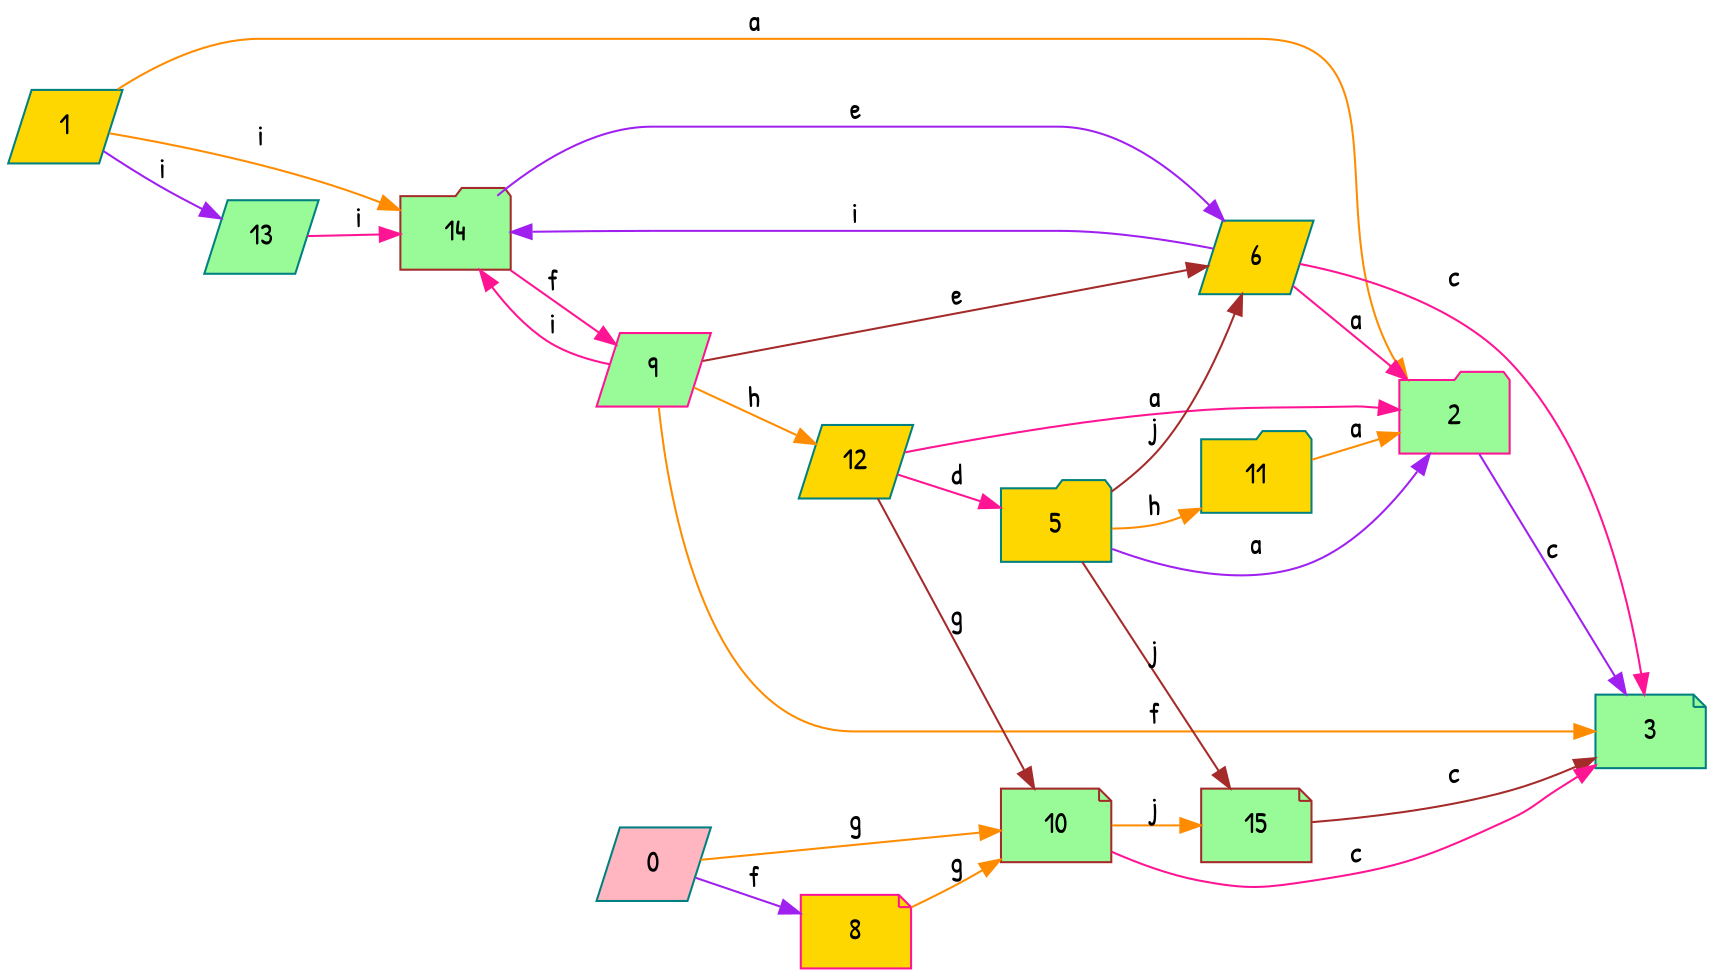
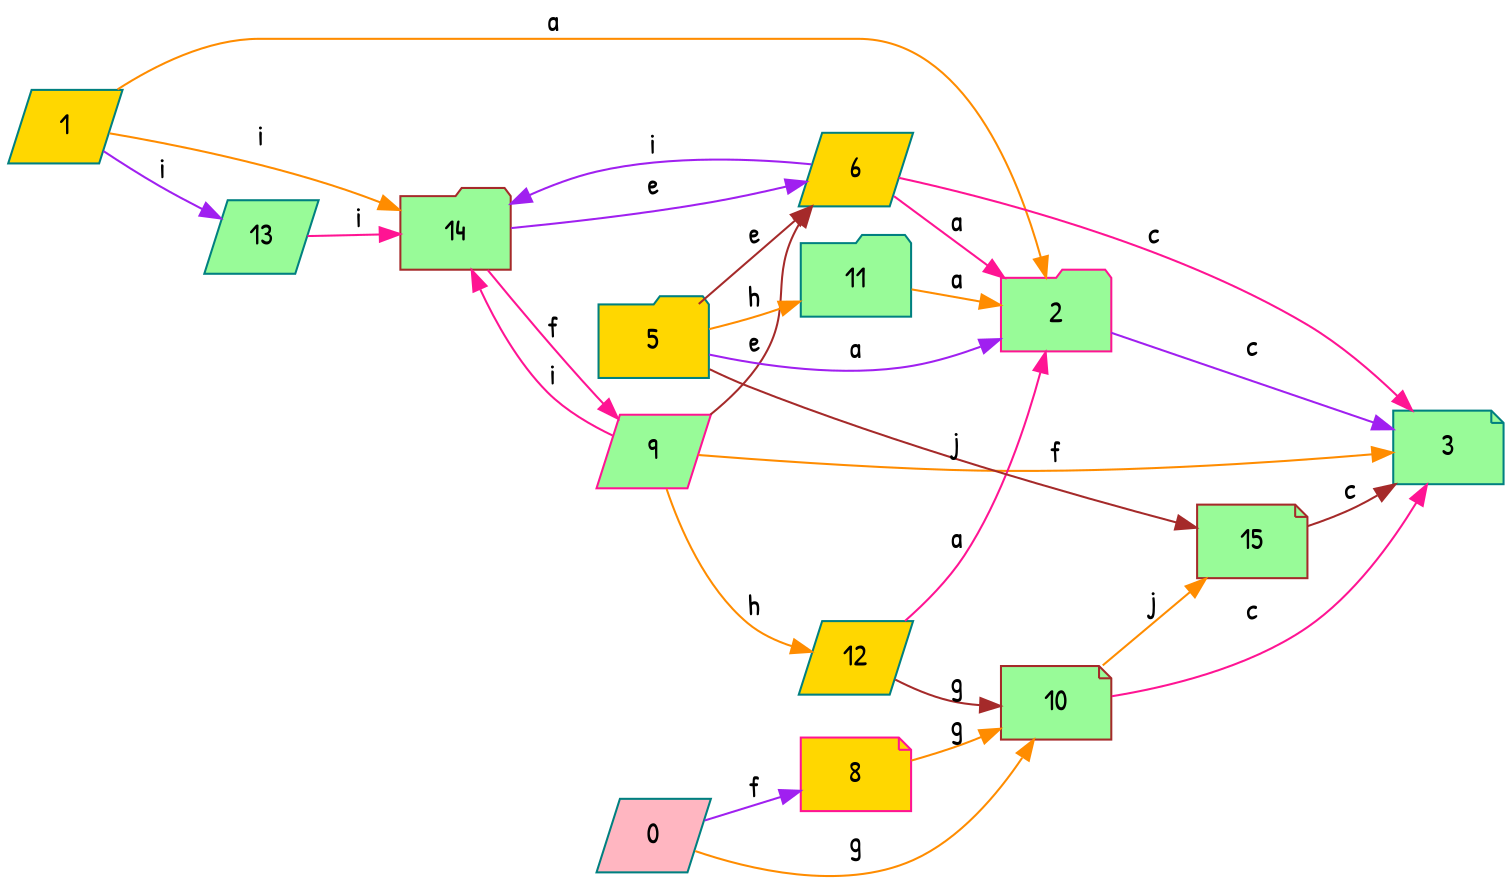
  strict digraph {
    fontname="Patrick Hand"
    rankdir=LR
    node [color=teal fillcolor=palegreen fontname="Patrick Hand" shape=parallelogram style=filled]
    edge [color=darkorange fontname="Patrick Hand"]
    1 [fillcolor=gold]
    2 [color=deeppink shape=folder]
    13
    14 [color=brown shape=folder]
    3 [shape=note]
    9 [color=deeppink]
    6 [fillcolor=gold]
    12 [fillcolor=gold]
    5 [fillcolor=gold shape=folder]
-   11 [fillcolor=gold shape=folder]
+   11 [shape=folder]
    15 [color=brown shape=note]
    8 [color=deeppink fillcolor=gold shape=note]
    10 [color=brown shape=note]
    0 [fillcolor=lightpink]
    1 -> 2 [label=a]
    1 -> 13 [color=purple label=i]
    1 -> 14 [label=i]
    2 -> 3 [color=purple label=c]
    13 -> 14 [color=deeppink label=i]
    14 -> 9 [color=deeppink label=f]
    14 -> 6 [color=purple label=e]
    9 -> 14 [color=deeppink label=i]
    9 -> 3 [label=f]
    9 -> 6 [color=brown label=e]
    9 -> 12 [label=h]
    6 -> 2 [color=deeppink label=a]
    6 -> 14 [color=purple label=i]
    6 -> 3 [color=deeppink label=c]
    12 -> 2 [color=deeppink label=a]
-   12 -> 5 [color=deeppink label=d]
    12 -> 10 [color=brown label=g]
    5 -> 2 [color=purple label=a]
-   5 -> 6 [color=brown label=j]
+   5 -> 6 [color=brown label=e]
    5 -> 11 [label=h]
    5 -> 15 [color=brown label=j]
    11 -> 2 [label=a]
    15 -> 3 [color=brown label=c]
    8 -> 10 [label=g]
    10 -> 3 [color=deeppink label=c]
    10 -> 15 [label=j]
    0 -> 8 [color=purple label=f]
    0 -> 10 [label=g]
  }
